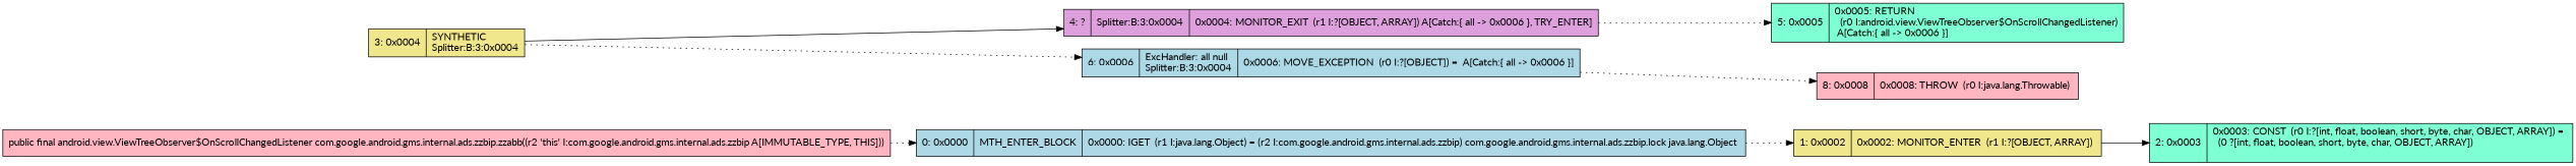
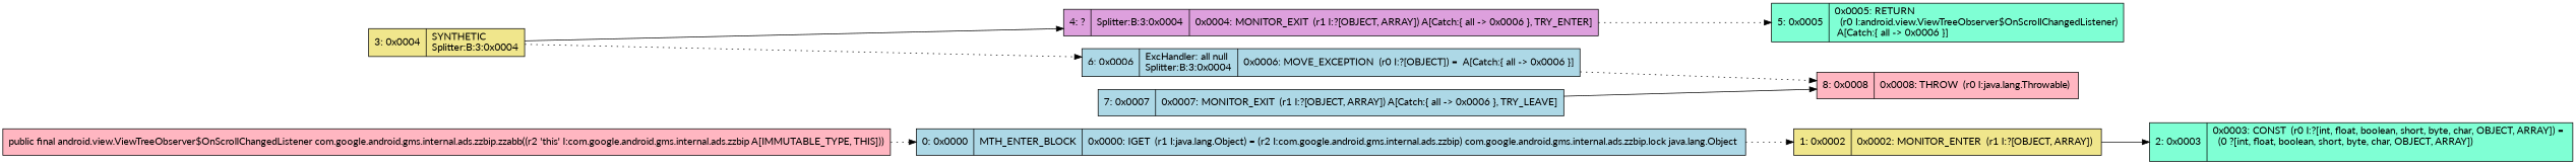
  digraph {
    fontname=Lato
    rankdir=LR
    node [fillcolor=lightblue fontname=Lato shape=record style=filled]
    edge [fontname=Lato style=dotted]
    n1 [label="{0\:\ 0x0000|MTH_ENTER_BLOCK\l|0x0000: IGET  (r1 I:java.lang.Object) = (r2 I:com.google.android.gms.internal.ads.zzbip) com.google.android.gms.internal.ads.zzbip.lock java.lang.Object \l}"]
    n2 [fillcolor=khaki label="{1\:\ 0x0002|0x0002: MONITOR_ENTER  (r1 I:?[OBJECT, ARRAY]) \l}"]
    n3 [fillcolor=aquamarine label="{2\:\ 0x0003|0x0003: CONST  (r0 I:?[int, float, boolean, short, byte, char, OBJECT, ARRAY]) = \l  (0 ?[int, float, boolean, short, byte, char, OBJECT, ARRAY])\l \l}"]
    n4 [fillcolor=khaki label="{3\:\ 0x0004|SYNTHETIC\lSplitter:B:3:0x0004\l}"]
    n5 [fillcolor=plum label="{4\:\ ?|Splitter:B:3:0x0004\l|0x0004: MONITOR_EXIT  (r1 I:?[OBJECT, ARRAY]) A[Catch:\{ all \-\> 0x0006 \}, TRY_ENTER]\l}"]
    n6 [label="{6\:\ 0x0006|ExcHandler: all null\lSplitter:B:3:0x0004\l|0x0006: MOVE_EXCEPTION  (r0 I:?[OBJECT]) =  A[Catch:\{ all \-\> 0x0006 \}]\l}"]
    n7 [fillcolor=aquamarine label="{5\:\ 0x0005|0x0005: RETURN  \l  (r0 I:android.view.ViewTreeObserver$OnScrollChangedListener)\l A[Catch:\{ all \-\> 0x0006 \}]\l}"]
    n8 [fillcolor=lightpink label="{8\:\ 0x0008|0x0008: THROW  (r0 I:java.lang.Throwable) \l}"]
+   n9 [label="{7\:\ 0x0007|0x0007: MONITOR_EXIT  (r1 I:?[OBJECT, ARRAY]) A[Catch:\{ all \-\> 0x0006 \}, TRY_LEAVE]\l}"]
    n10 [fillcolor=lightpink label="{public final android.view.ViewTreeObserver$OnScrollChangedListener com.google.android.gms.internal.ads.zzbip.zzabb((r2 'this' I:com.google.android.gms.internal.ads.zzbip A[IMMUTABLE_TYPE, THIS])) }"]
    n1 -> n2
    n2 -> n3 [style=solid]
    n4 -> n5 [style=solid]
    n4 -> n6
    n5 -> n7
    n6 -> n8
+   n9 -> n8 [style=solid]
    n10 -> n1
  }
